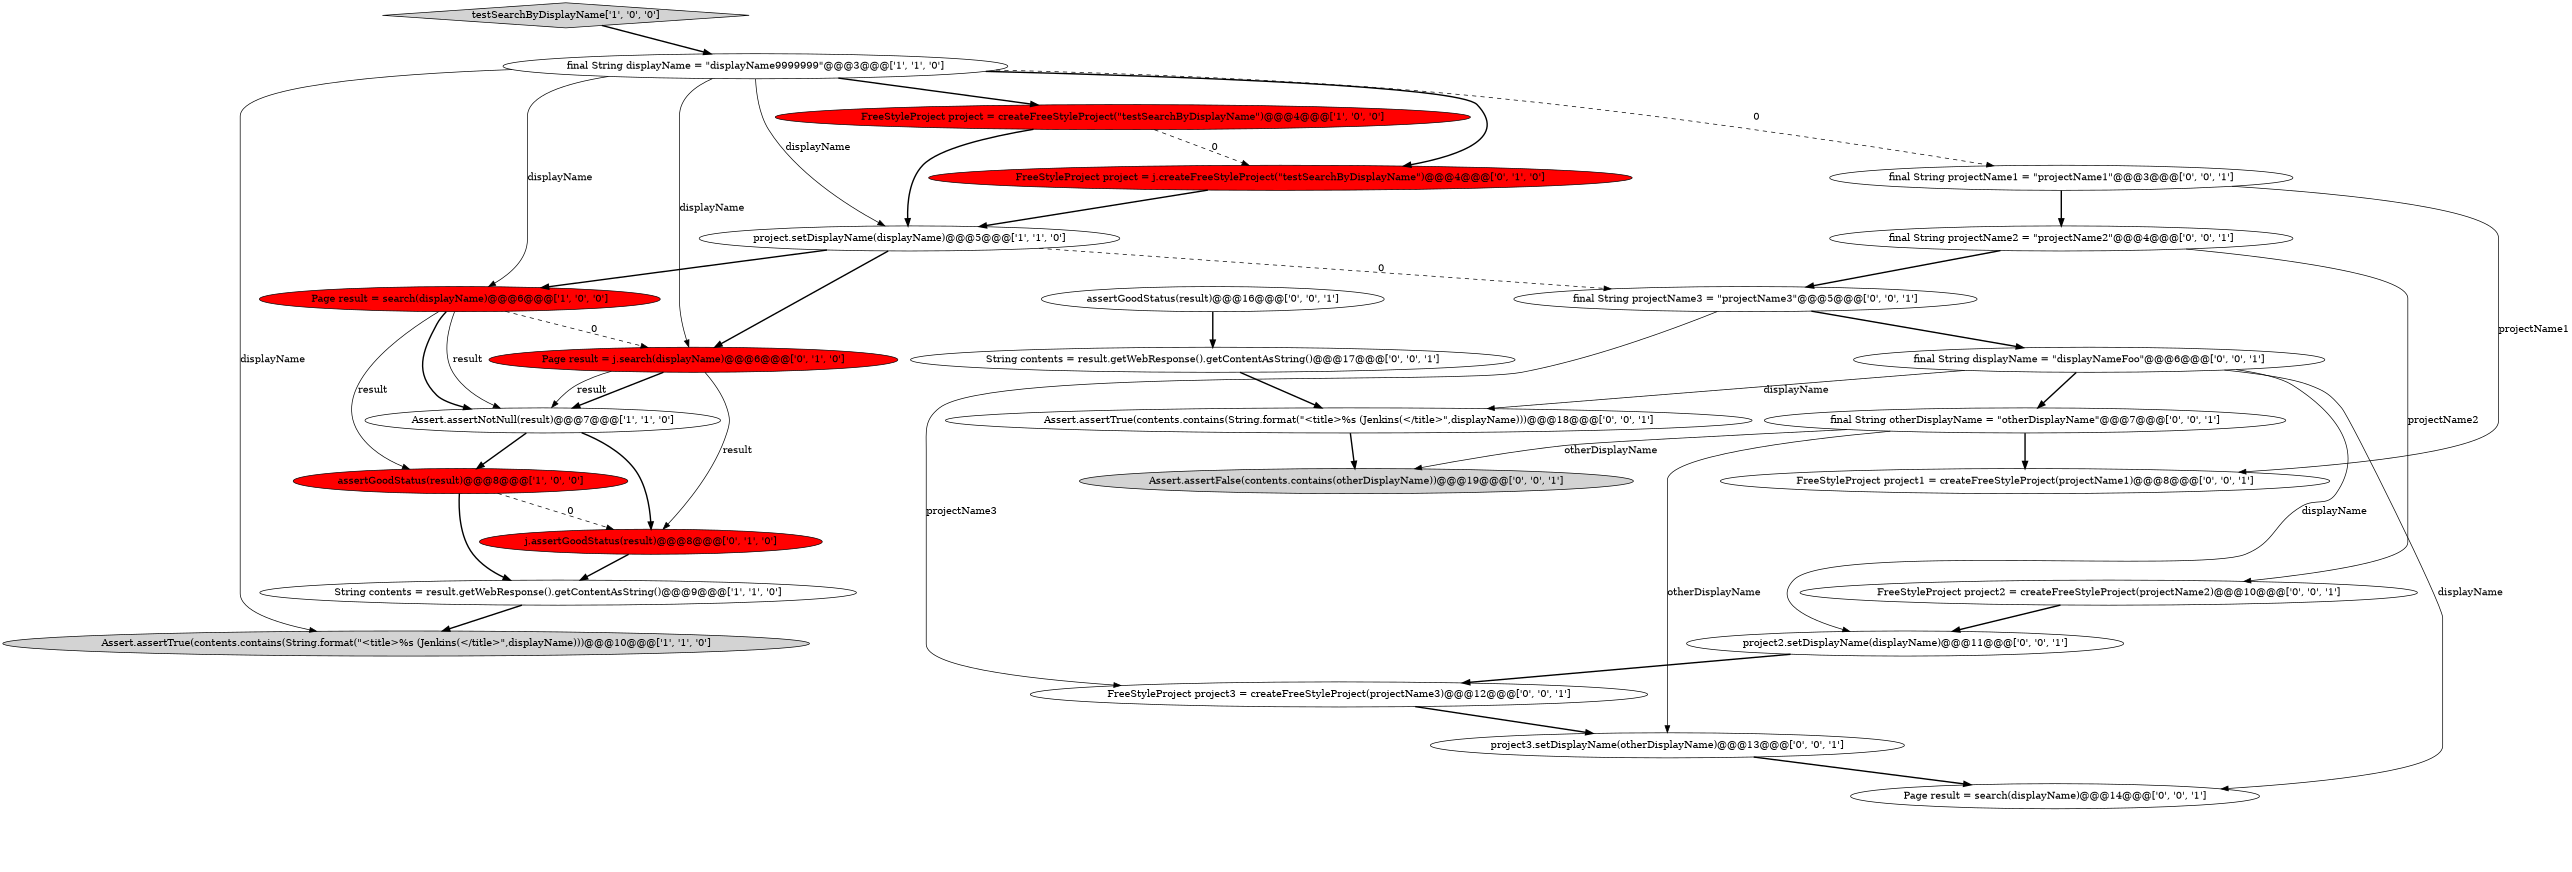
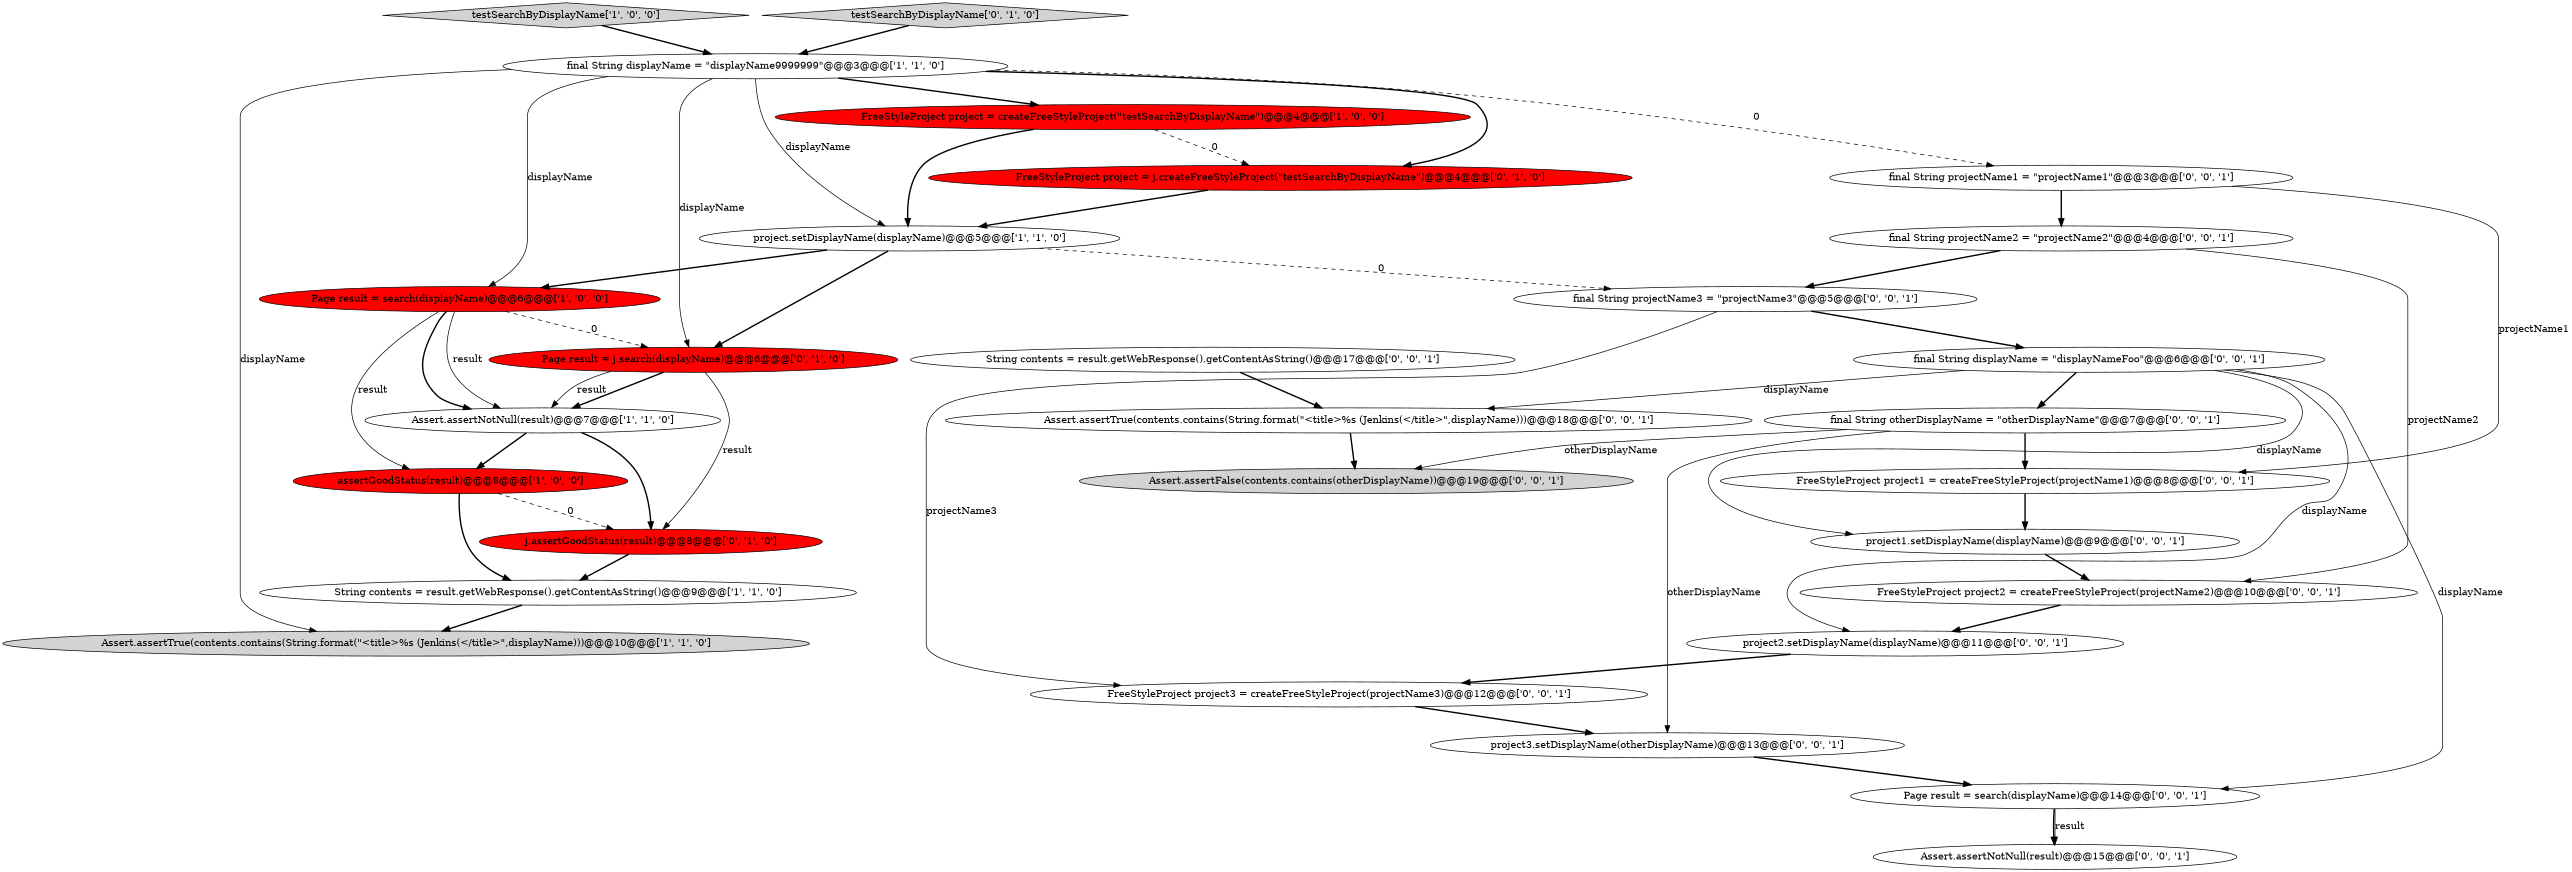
  digraph {
    node [fillcolor=white shape=ellipse style=filled]
    edge [style=bold]
    n1 [label="final String displayName = \"displayNameFoo\"@@@6@@@['0', '0', '1']"]
    n2 [label="Page result = search(displayName)@@@14@@@['0', '0', '1']"]
    n3 [label="final String otherDisplayName = \"otherDisplayName\"@@@7@@@['0', '0', '1']"]
    n4 [label="project2.setDisplayName(displayName)@@@11@@@['0', '0', '1']"]
+   n5 [label="project1.setDisplayName(displayName)@@@9@@@['0', '0', '1']"]
    n6 [label="Assert.assertTrue(contents.contains(String.format(\"<title>%s (Jenkins(</title>\",displayName)))@@@18@@@['0', '0', '1']"]
+   n7 [label="Assert.assertNotNull(result)@@@15@@@['0', '0', '1']"]
    n8 [label="FreeStyleProject project1 = createFreeStyleProject(projectName1)@@@8@@@['0', '0', '1']"]
    n9 [label="project3.setDisplayName(otherDisplayName)@@@13@@@['0', '0', '1']"]
    n10 [fillcolor=lightgray label="Assert.assertFalse(contents.contains(otherDisplayName))@@@19@@@['0', '0', '1']"]
    n11 [label="FreeStyleProject project3 = createFreeStyleProject(projectName3)@@@12@@@['0', '0', '1']"]
    n12 [label="FreeStyleProject project2 = createFreeStyleProject(projectName2)@@@10@@@['0', '0', '1']"]
    n13 [label="final String projectName3 = \"projectName3\"@@@5@@@['0', '0', '1']"]
    n14 [fillcolor=lightgray label="Assert.assertTrue(contents.contains(String.format(\"<title>%s (Jenkins(</title>\",displayName)))@@@10@@@['1', '1', '0']"]
    n15 [label="final String displayName = \"displayName9999999\"@@@3@@@['1', '1', '0']"]
    n16 [fillcolor=red label="Page result = j.search(displayName)@@@6@@@['0', '1', '0']"]
    n17 [label="project.setDisplayName(displayName)@@@5@@@['1', '1', '0']"]
    n18 [fillcolor=red label="FreeStyleProject project = createFreeStyleProject(\"testSearchByDisplayName\")@@@4@@@['1', '0', '0']"]
    n19 [fillcolor=red label="FreeStyleProject project = j.createFreeStyleProject(\"testSearchByDisplayName\")@@@4@@@['0', '1', '0']"]
    n20 [fillcolor=red label="Page result = search(displayName)@@@6@@@['1', '0', '0']"]
    n21 [label="final String projectName1 = \"projectName1\"@@@3@@@['0', '0', '1']"]
    n22 [label="Assert.assertNotNull(result)@@@7@@@['1', '1', '0']"]
    n23 [fillcolor=red label="j.assertGoodStatus(result)@@@8@@@['0', '1', '0']"]
    n24 [fillcolor=red label="assertGoodStatus(result)@@@8@@@['1', '0', '0']"]
    n25 [label="final String projectName2 = \"projectName2\"@@@4@@@['0', '0', '1']"]
    n26 [label="String contents = result.getWebResponse().getContentAsString()@@@17@@@['0', '0', '1']"]
    n27 [label="String contents = result.getWebResponse().getContentAsString()@@@9@@@['1', '1', '0']"]
-   n28 [label="assertGoodStatus(result)@@@16@@@['0', '0', '1']"]
    n29 [fillcolor=lightgray label="testSearchByDisplayName['1', '0', '0']" shape=diamond]
+   n30 [fillcolor=lightgray label="testSearchByDisplayName['0', '1', '0']" shape=diamond]
    n1 -> n2 [label=displayName style=solid]
    n1 -> n3
    n1 -> n4 [label=displayName style=solid]
+   n1 -> n5 [label=displayName style=solid]
    n1 -> n6 [label=displayName style=solid]
+   n2 -> n7
+   n2 -> n7 [label=result style=solid]
    n3 -> n8
    n3 -> n9 [label=otherDisplayName style=solid]
    n3 -> n10 [label=otherDisplayName style=solid]
    n4 -> n11
+   n5 -> n12
    n6 -> n10
+   n8 -> n5
    n9 -> n2
    n11 -> n9
    n12 -> n4
    n13 -> n1
    n13 -> n11 [label=projectName3 style=solid]
    n15 -> n14 [label=displayName style=solid]
    n15 -> n16 [label=displayName style=solid]
    n15 -> n17 [label=displayName style=solid]
    n15 -> n18
    n15 -> n19
    n15 -> n20 [label=displayName style=solid]
    n15 -> n21 [label=0 style=dashed]
    n16 -> n22
    n16 -> n22 [label=result style=solid]
    n16 -> n23 [label=result style=solid]
    n17 -> n13 [label=0 style=dashed]
    n17 -> n16
    n17 -> n20
    n18 -> n17
    n18 -> n19 [label=0 style=dashed]
    n19 -> n17
    n20 -> n16 [label=0 style=dashed]
    n20 -> n22
    n20 -> n22 [label=result style=solid]
    n20 -> n24 [label=result style=solid]
    n21 -> n8 [label=projectName1 style=solid]
    n21 -> n25
    n22 -> n23
    n22 -> n24
    n23 -> n27
    n24 -> n23 [label=0 style=dashed]
    n24 -> n27
    n25 -> n12 [label=projectName2 style=solid]
    n25 -> n13
    n26 -> n6
    n27 -> n14
-   n28 -> n26
    n29 -> n15
+   n30 -> n15
  }
